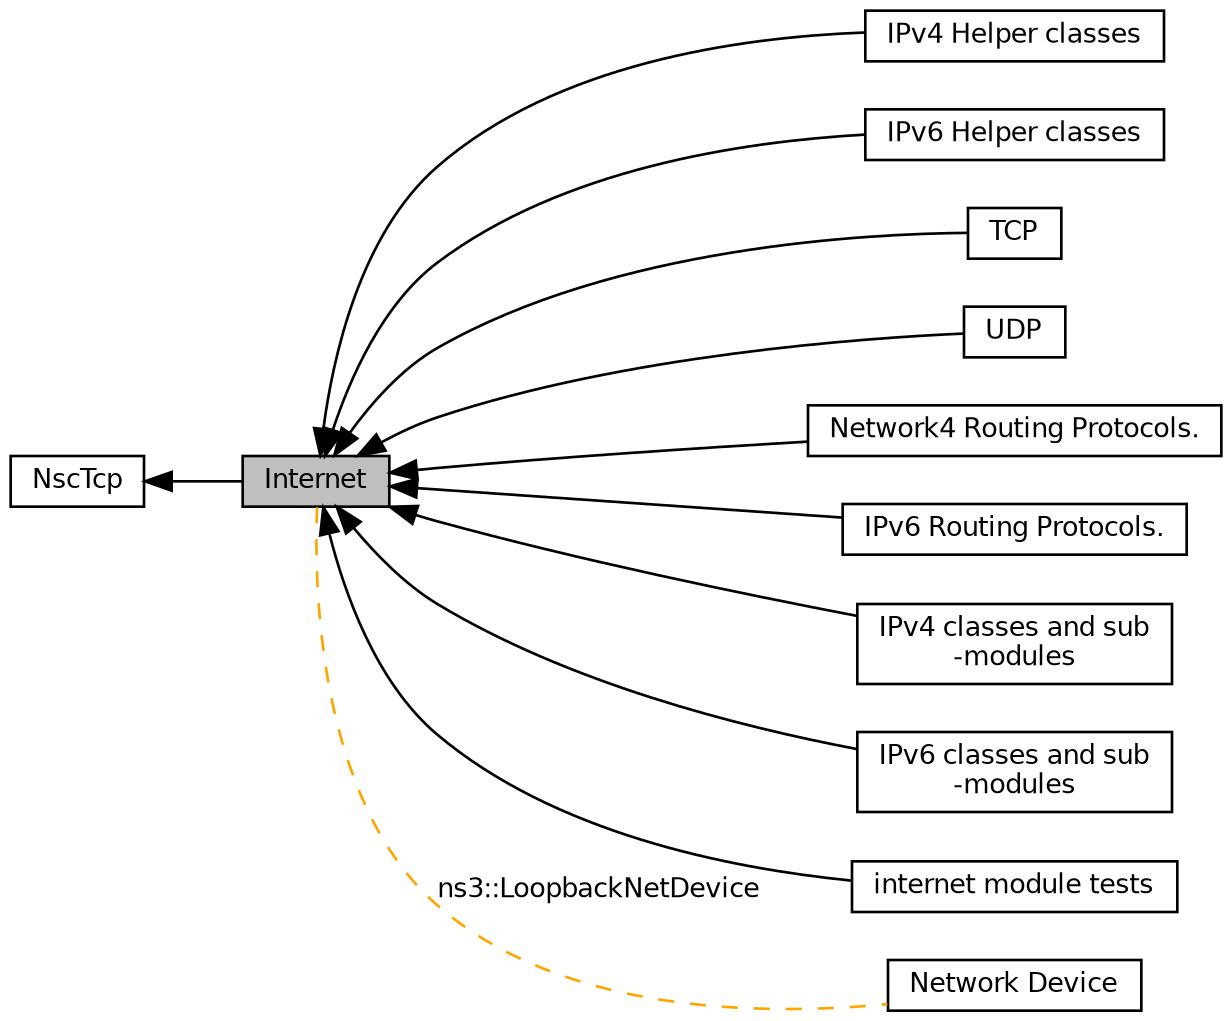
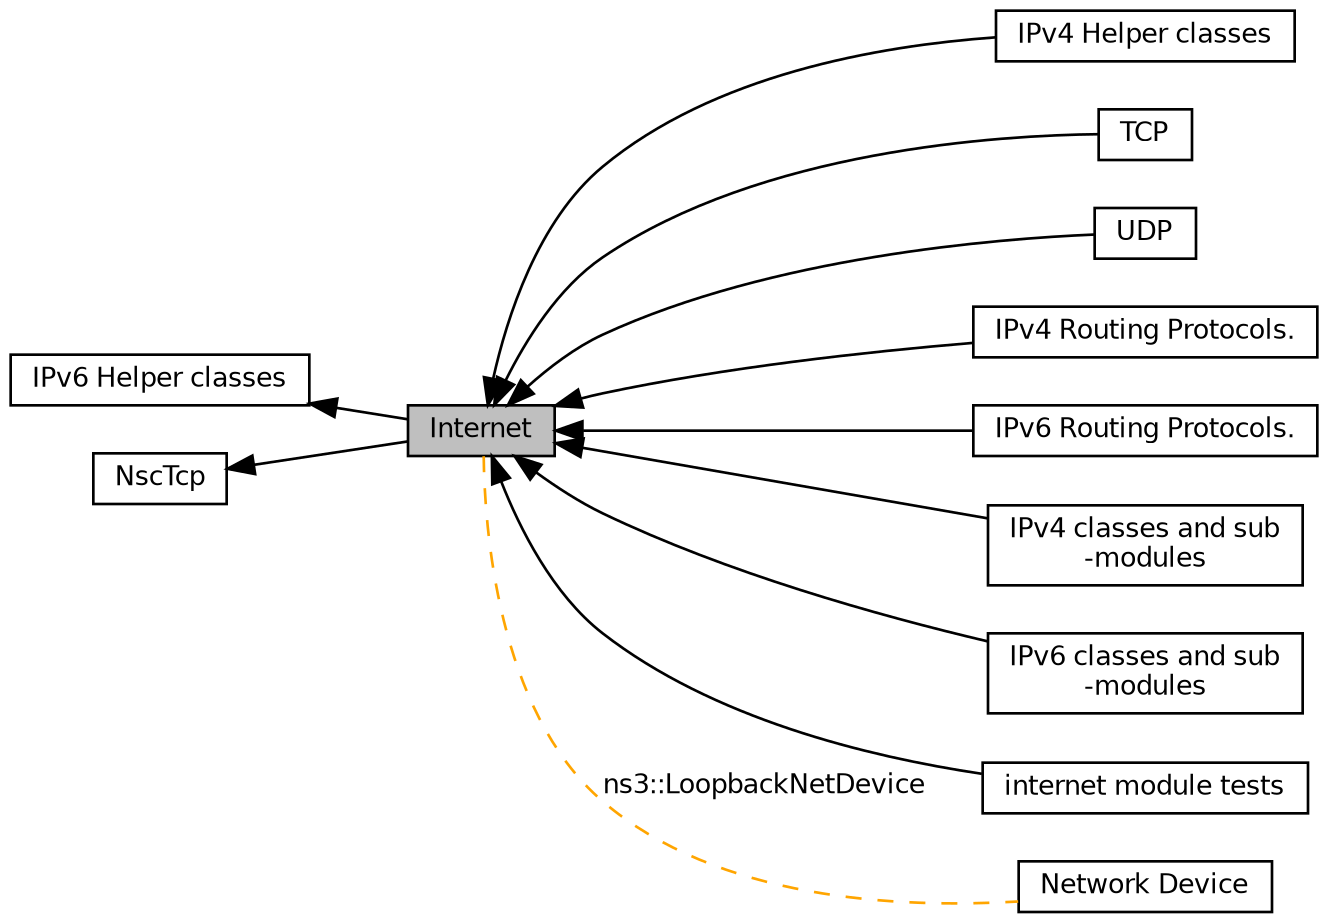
  digraph {
    rankdir=LR
    node [color=black fillcolor=white fontname=Helvetica fontsize=10 shape=box style=filled]
    edge [dir=back fontname=Helvetica fontsize=10 labelfontname=Helvetica labelfontsize=10 shape=plaintext style=solid]
    n1 [height=0.2 label="IPv4 Helper classes" width=0.4]
    n2 [height=0.2 label="IPv6 Helper classes" width=0.4]
    n3 [height=0.2 label=TCP width=0.4]
    n4 [height=0.2 label=UDP width=0.4]
-   n5 [height=0.2 label="Network4 Routing Protocols." width=0.4]
+   n5 [height=0.2 label="IPv4 Routing Protocols." width=0.4]
    n6 [height=0.2 label="IPv6 Routing Protocols." width=0.4]
    n7 [height=0.2 label="IPv4 classes and sub\l-modules" width=0.4]
    n8 [height=0.2 label="IPv6 classes and sub\l-modules" width=0.4]
    n9 [height=0.2 label="internet module tests" width=0.4]
    n10 [height=0.2 label="Network Device" width=0.4]
    n11 [height=0.2 label=NscTcp width=0.4]
    n12 [fillcolor=grey75 fontcolor=black height=0.2 label=Internet width=0.4]
    n11 -> n12
    n12 -> n1
-   n12 -> n2
+   n2 -> n12
    n12 -> n3
    n12 -> n4
    n12 -> n5
    n12 -> n6
    n12 -> n7
    n12 -> n8
    n12 -> n9
    n12 -> n10 [color=orange dir=none label="ns3::LoopbackNetDevice" style=dashed]
  }
